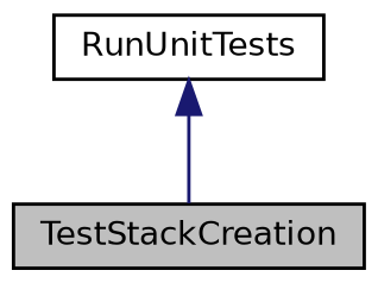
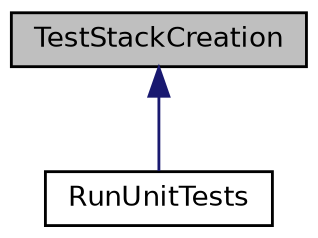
  digraph {
    rankdir=TB
    node [color=black fontname=Helvetica fontsize=10 shape=record style=filled]
    n1 [fillcolor=grey75 fontcolor=black height=0.2 label=TestStackCreation width=0.4]
    n2 [fillcolor=white height=0.2 label=RunUnitTests width=0.4]
-   n2 -> n1 [color=midnightblue dir=back fontname=Helvetica fontsize=10 labelfontname=Helvetica labelfontsize=10 style=solid]
+   n1 -> n2 [color=midnightblue dir=back fontname=Helvetica fontsize=10 labelfontname=Helvetica labelfontsize=10 style=solid]
  }
